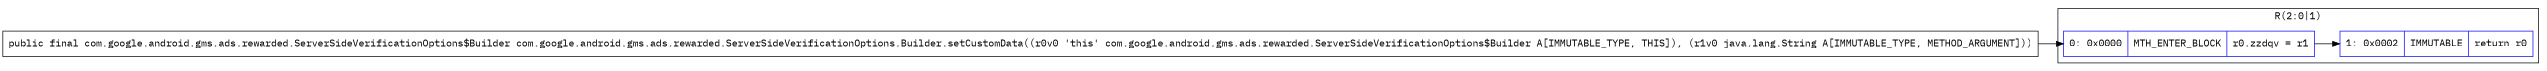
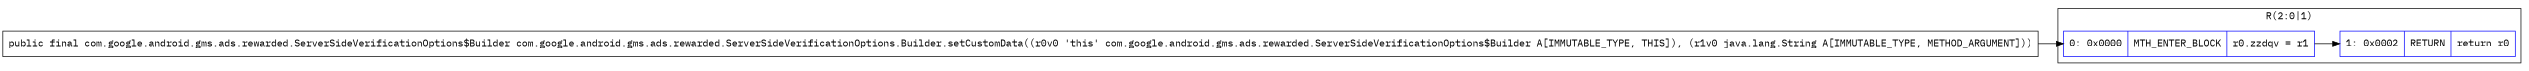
  digraph {
    rankdir=LR
    fontname="IBM Plex Mono"
    node [color=blue shape=record fontname="IBM Plex Mono"]
    edge [fontname="IBM Plex Mono"]
    n1 [label="{0\:\ 0x0000|MTH_ENTER_BLOCK\l|r0.zzdqv = r1\l}"]
-   n2 [label="{1\:\ 0x0002|IMMUTABLE\l|return r0\l}"]
+   n2 [label="{1\:\ 0x0002|RETURN\l|return r0\l}"]
    n3 [label="{public final com.google.android.gms.ads.rewarded.ServerSideVerificationOptions$Builder com.google.android.gms.ads.rewarded.ServerSideVerificationOptions.Builder.setCustomData((r0v0 'this' com.google.android.gms.ads.rewarded.ServerSideVerificationOptions$Builder A[IMMUTABLE_TYPE, THIS]), (r1v0 java.lang.String A[IMMUTABLE_TYPE, METHOD_ARGUMENT])) }" color=""]
    subgraph cluster_1 {
      label="R(2:0|1)"
      n1
      n2
    }
    n1 -> n2
    n3 -> n1
  }
